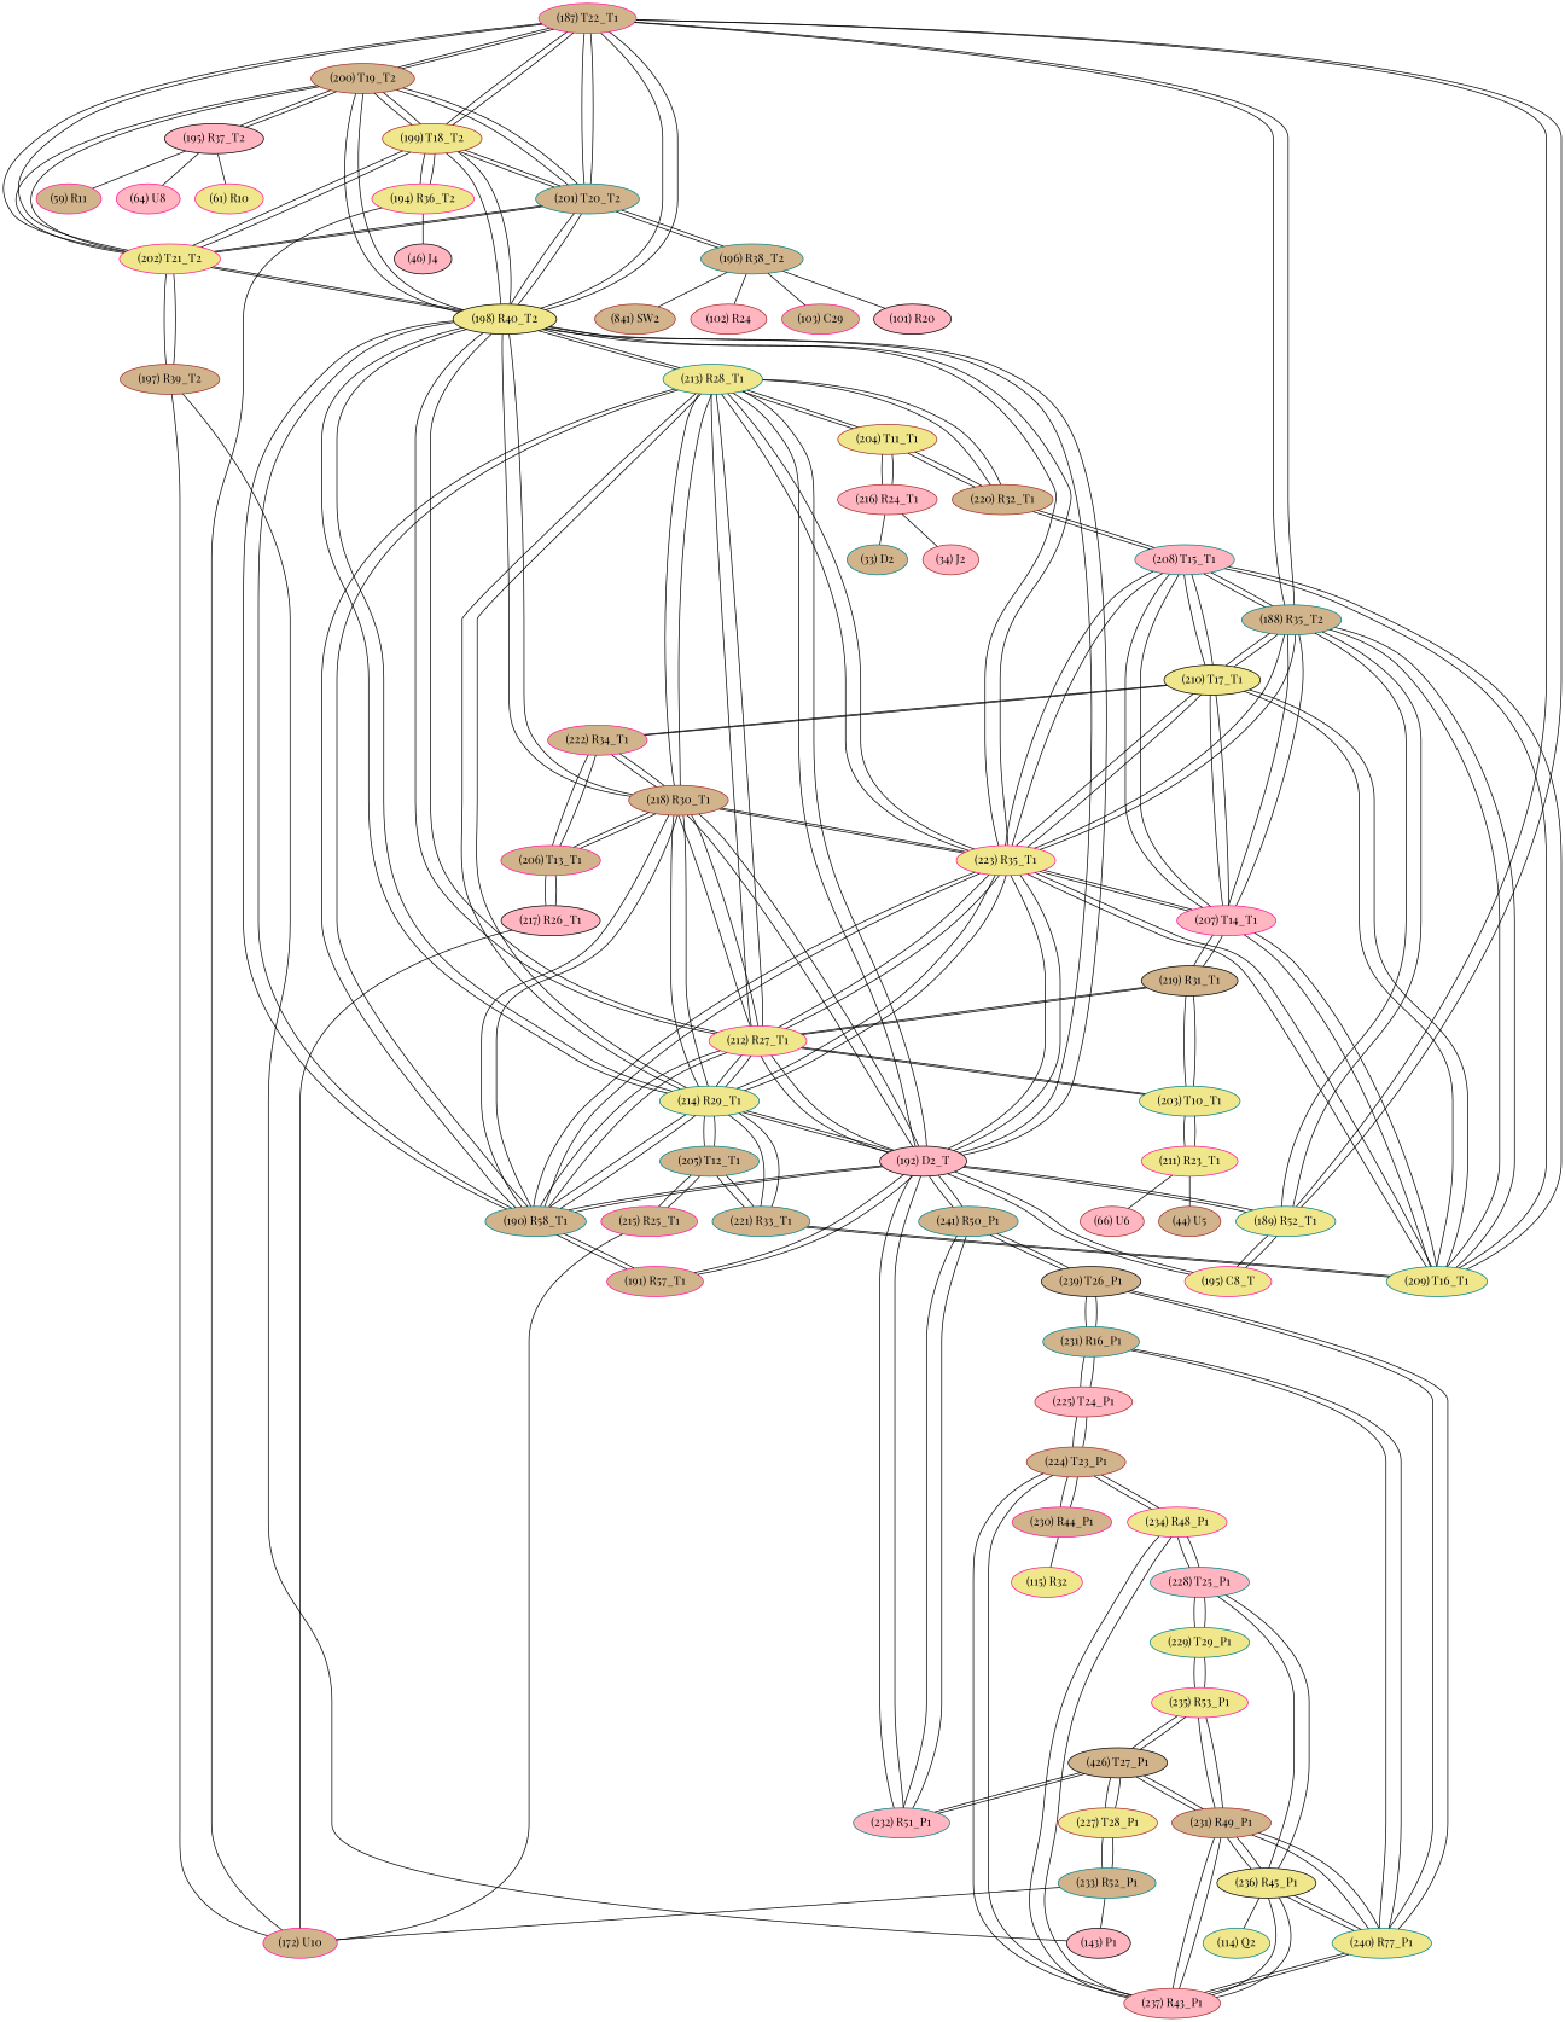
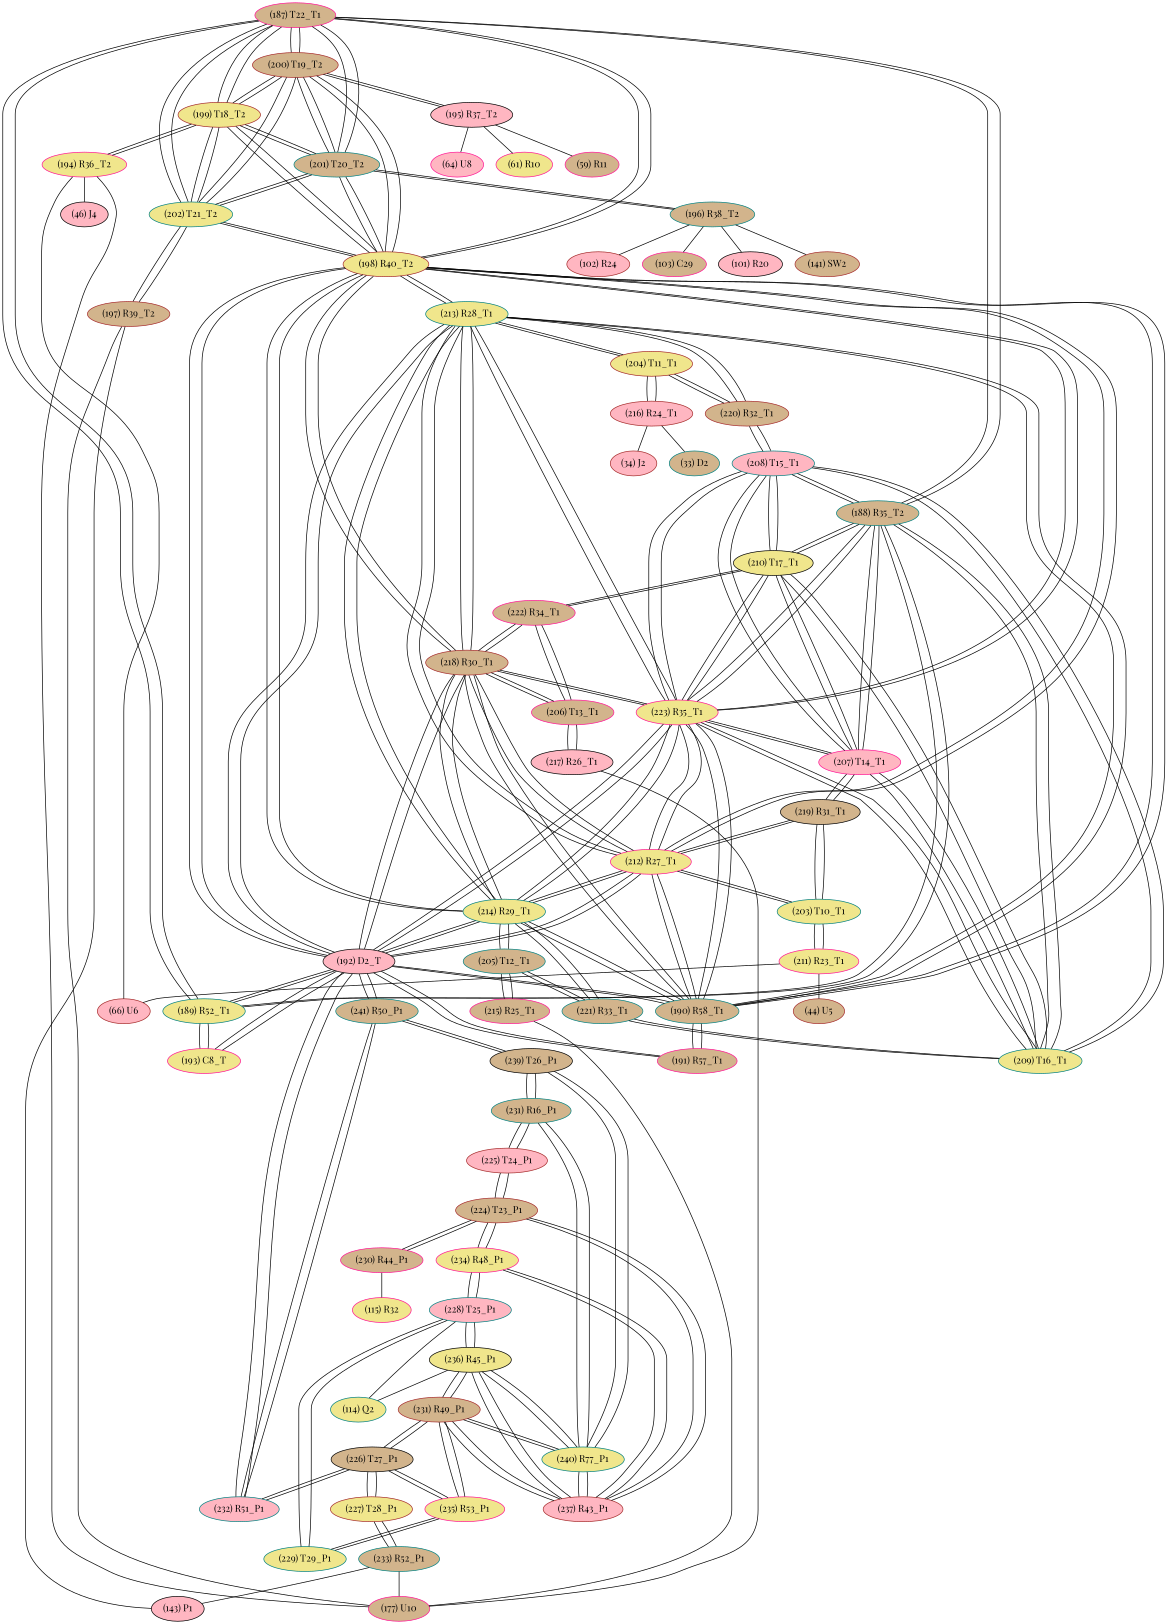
  graph {
    fontname="Playfair Display"
    node [color=deeppink fillcolor=tan fontname="Playfair Display" style=filled]
    edge [fontname="Playfair Display"]
    n1 [label="(187) T22_T1"]
    n2 [color=brown label="(200) T19_T2"]
    n3 [color=brown fillcolor=khaki label="(199) T18_T2"]
-   n4 [color=black fillcolor=khaki label="(198) R40_T2"]
-   n5 [fillcolor=khaki label="(202) T21_T2"]
+   n4 [color=brown fillcolor=khaki label="(198) R40_T2"]
+   n5 [color=teal fillcolor=khaki label="(202) T21_T2"]
    n6 [color=teal label="(201) T20_T2"]
    n7 [color=teal fillcolor=khaki label="(189) R52_T1"]
    n8 [color=teal label="(188) R35_T2"]
    n9 [color=black fillcolor=lightpink label="(195) R37_T2"]
    n10 [fillcolor=khaki label="(194) R36_T2"]
    n11 [fillcolor=khaki label="(223) R35_T1"]
    n12 [color=black fillcolor=lightpink label="(192) D2_T"]
    n13 [color=teal label="(190) R58_T1"]
    n14 [color=teal fillcolor=khaki label="(214) R29_T1"]
    n15 [color=brown label="(218) R30_T1"]
    n16 [fillcolor=khaki label="(212) R27_T1"]
    n17 [color=teal fillcolor=khaki label="(213) R28_T1"]
    n18 [color=brown label="(197) R39_T2"]
    n19 [color=teal label="(196) R38_T2"]
-   n20 [fillcolor=khaki label="(195) C8_T"]
+   n20 [fillcolor=khaki label="(193) C8_T"]
    n21 [color=teal fillcolor=khaki label="(209) T16_T1"]
    n22 [color=teal fillcolor=lightpink label="(208) T15_T1"]
    n23 [fillcolor=lightpink label="(207) T14_T1"]
    n24 [color=black fillcolor=khaki label="(210) T17_T1"]
    n25 [fillcolor=lightpink label="(64) U8"]
    n26 [fillcolor=khaki label="(61) R10"]
    n27 [label="(59) R11"]
-   n28 [label="(172) U10"]
+   n28 [label="(177) U10"]
    n29 [color=black fillcolor=lightpink label="(46) J4"]
    n30 [color=brown fillcolor=lightpink label="(66) U6"]
    n31 [label="(191) R57_T1"]
    n32 [color=teal fillcolor=lightpink label="(232) R51_P1"]
    n33 [color=teal label="(241) R50_P1"]
    n34 [color=teal label="(221) R33_T1"]
    n35 [color=teal label="(205) T12_T1"]
    n36 [label="(222) R34_T1"]
    n37 [label="(206) T13_T1"]
    n38 [color=black label="(219) R31_T1"]
    n39 [color=teal fillcolor=khaki label="(203) T10_T1"]
    n40 [color=brown label="(220) R32_T1"]
    n41 [color=brown fillcolor=khaki label="(204) T11_T1"]
    n42 [color=black fillcolor=lightpink label="(143) P1"]
    n43 [color=black fillcolor=lightpink label="(101) R20"]
-   n44 [color=brown label="(841) SW2"]
+   n44 [color=brown label="(141) SW2"]
    n45 [color=brown fillcolor=lightpink label="(102) R24"]
    n46 [label="(103) C29"]
-   n47 [color=black label="(426) T27_P1"]
+   n47 [color=black label="(226) T27_P1"]
    n48 [color=black label="(239) T26_P1"]
    n49 [label="(215) R25_T1"]
    n50 [color=black fillcolor=lightpink label="(217) R26_T1"]
    n51 [fillcolor=khaki label="(211) R23_T1"]
    n52 [color=brown fillcolor=lightpink label="(216) R24_T1"]
    n53 [color=brown label="(231) R49_P1"]
    n54 [color=brown fillcolor=khaki label="(227) T28_P1"]
    n55 [fillcolor=khaki label="(235) R53_P1"]
    n56 [color=teal fillcolor=khaki label="(240) R77_P1"]
    n57 [color=teal label="(231) R16_P1"]
    n58 [color=brown label="(44) U5"]
    n59 [color=brown fillcolor=lightpink label="(34) J2"]
    n60 [color=teal label="(33) D2"]
    n61 [color=brown label="(224) T23_P1"]
    n62 [fillcolor=khaki label="(234) R48_P1"]
    n63 [color=brown fillcolor=lightpink label="(237) R43_P1"]
    n64 [color=brown fillcolor=lightpink label="(225) T24_P1"]
    n65 [label="(230) R44_P1"]
    n66 [color=teal fillcolor=lightpink label="(228) T25_P1"]
    n67 [color=black fillcolor=khaki label="(236) R45_P1"]
    n68 [fillcolor=khaki label="(115) R32"]
    n69 [color=teal fillcolor=khaki label="(229) T29_P1"]
    n70 [color=teal fillcolor=khaki label="(114) Q2"]
    n71 [color=teal label="(233) R52_P1"]
    n1 -- n2
    n1 -- n3
    n1 -- n4
    n1 -- n5
    n1 -- n6
    n1 -- n7
    n1 -- n8
    n2 -- n1
    n2 -- n3
    n2 -- n4
    n2 -- n5
    n2 -- n6
    n2 -- n9
    n3 -- n1
    n3 -- n2
    n3 -- n4
    n3 -- n5
    n3 -- n6
    n3 -- n10
    n4 -- n1
    n4 -- n2
    n4 -- n3
    n4 -- n5
    n4 -- n6
    n4 -- n11
    n4 -- n12
    n4 -- n13
    n4 -- n14
    n4 -- n15
    n4 -- n16
    n4 -- n17
    n5 -- n1
    n5 -- n2
    n5 -- n3
    n5 -- n4
    n5 -- n6
    n5 -- n18
    n6 -- n1
    n6 -- n2
    n6 -- n3
    n6 -- n4
    n6 -- n5
    n6 -- n19
    n7 -- n1
    n7 -- n8
    n7 -- n12
    n7 -- n20
    n8 -- n1
    n8 -- n7
    n8 -- n11
    n8 -- n21
    n8 -- n22
    n8 -- n23
    n8 -- n24
    n9 -- n2
    n9 -- n25
    n9 -- n26
    n9 -- n27
    n10 -- n3
    n10 -- n28
    n10 -- n29
+   n10 -- n30
    n11 -- n4
    n11 -- n8
    n11 -- n12
    n11 -- n13
    n11 -- n14
    n11 -- n15
    n11 -- n16
    n11 -- n17
    n11 -- n21
    n11 -- n22
    n11 -- n23
    n11 -- n24
    n12 -- n4
    n12 -- n7
    n12 -- n11
    n12 -- n13
    n12 -- n14
    n12 -- n15
    n12 -- n16
    n12 -- n17
    n12 -- n20
    n12 -- n31
    n12 -- n32
    n12 -- n33
    n13 -- n4
    n13 -- n11
    n13 -- n12
    n13 -- n14
    n13 -- n15
    n13 -- n16
    n13 -- n17
    n13 -- n31
    n14 -- n4
    n14 -- n11
    n14 -- n12
    n14 -- n13
    n14 -- n15
    n14 -- n16
    n14 -- n17
    n14 -- n34
    n14 -- n35
    n15 -- n4
    n15 -- n11
    n15 -- n12
    n15 -- n13
    n15 -- n14
    n15 -- n16
    n15 -- n17
    n15 -- n36
    n15 -- n37
    n16 -- n4
    n16 -- n11
    n16 -- n12
    n16 -- n13
    n16 -- n14
    n16 -- n15
    n16 -- n17
    n16 -- n38
    n16 -- n39
    n17 -- n4
    n17 -- n11
    n17 -- n12
    n17 -- n13
    n17 -- n14
    n17 -- n15
    n17 -- n16
    n17 -- n40
    n17 -- n41
    n18 -- n5
    n18 -- n28
    n18 -- n42
    n19 -- n6
    n19 -- n43
    n19 -- n44
    n19 -- n45
    n19 -- n46
    n20 -- n7
    n20 -- n12
    n21 -- n8
    n21 -- n11
    n21 -- n22
    n21 -- n23
    n21 -- n24
    n21 -- n34
    n22 -- n8
    n22 -- n11
    n22 -- n21
    n22 -- n23
    n22 -- n24
    n22 -- n40
    n23 -- n8
    n23 -- n11
    n23 -- n21
    n23 -- n22
    n23 -- n24
    n23 -- n38
    n24 -- n8
    n24 -- n11
    n24 -- n21
    n24 -- n22
    n24 -- n23
    n24 -- n36
    n31 -- n12
    n31 -- n13
    n32 -- n12
    n32 -- n33
    n32 -- n47
    n33 -- n12
    n33 -- n32
    n33 -- n48
    n34 -- n14
    n34 -- n21
    n34 -- n35
    n35 -- n14
    n35 -- n34
    n35 -- n49
    n36 -- n15
    n36 -- n24
    n36 -- n37
    n37 -- n15
    n37 -- n36
    n37 -- n50
    n38 -- n16
    n38 -- n23
    n38 -- n39
    n39 -- n16
    n39 -- n38
    n39 -- n51
    n40 -- n17
    n40 -- n22
    n40 -- n41
    n41 -- n17
    n41 -- n40
    n41 -- n52
    n47 -- n32
    n47 -- n53
    n47 -- n54
    n47 -- n55
    n48 -- n33
    n48 -- n56
    n48 -- n57
    n49 -- n28
    n49 -- n35
    n50 -- n28
    n50 -- n37
    n51 -- n30
    n51 -- n39
    n51 -- n58
    n52 -- n41
    n52 -- n59
    n52 -- n60
    n53 -- n47
    n53 -- n55
    n53 -- n56
    n53 -- n63
    n53 -- n67
    n54 -- n47
    n54 -- n71
    n55 -- n47
    n55 -- n53
    n55 -- n69
    n56 -- n48
    n56 -- n53
    n56 -- n57
    n56 -- n63
    n56 -- n67
    n57 -- n48
    n57 -- n56
    n57 -- n64
    n61 -- n62
    n61 -- n63
    n61 -- n64
    n61 -- n65
    n62 -- n61
    n62 -- n63
    n62 -- n66
    n63 -- n53
    n63 -- n56
    n63 -- n61
    n63 -- n62
    n63 -- n67
    n64 -- n57
    n64 -- n61
    n65 -- n61
    n65 -- n68
    n66 -- n62
    n66 -- n67
    n66 -- n69
+   n66 -- n70
    n67 -- n53
    n67 -- n56
    n67 -- n63
    n67 -- n66
    n67 -- n70
    n69 -- n55
    n69 -- n66
    n71 -- n28
    n71 -- n42
    n71 -- n54
  }
